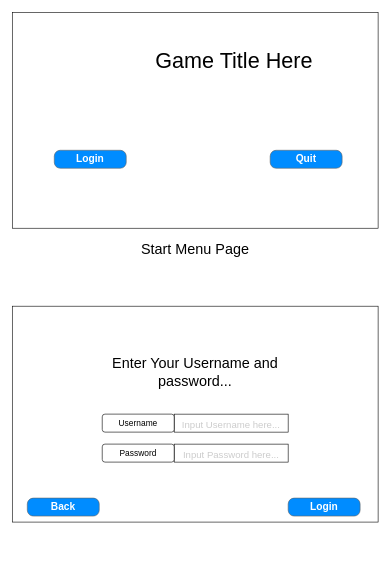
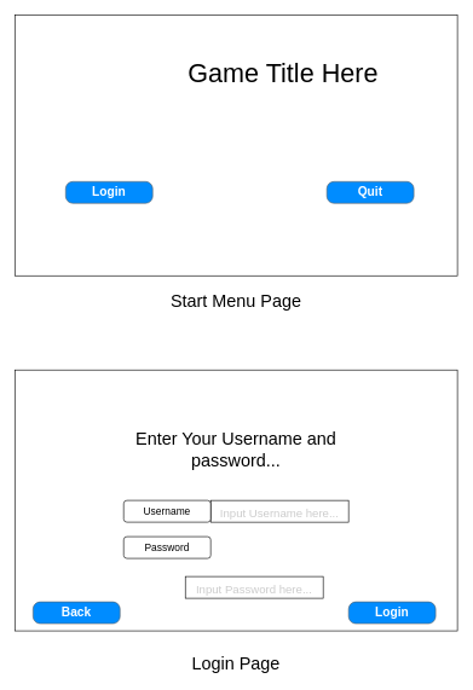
  <mxCell id="0" />
  <mxCell id="1" parent="0" />
  <mxCell id="2" value="" style="rounded=0;whiteSpace=wrap;html=1;" parent="1" vertex="1"><mxGeometry x="20" y="20" width="610" height="360" as="geometry" /></mxCell>
  <mxCell id="3" value="Login" style="strokeWidth=1;shadow=0;dashed=0;align=center;html=1;shape=mxgraph.mockup.buttons.button;strokeColor=#666666;fontColor=#ffffff;mainText=;buttonStyle=round;fontSize=17;fontStyle=1;fillColor=#008cff;whiteSpace=wrap;" parent="1" vertex="1"><mxGeometry x="90" y="250" width="120" height="30" as="geometry" /></mxCell>
  <mxCell id="4" value="&lt;span style=&quot;font-size: 36px;&quot;&gt;Game Title Here&lt;/span&gt;" style="text;html=1;strokeColor=none;fillColor=none;align=center;verticalAlign=middle;whiteSpace=wrap;rounded=0;" parent="1" vertex="1"><mxGeometry x="210" y="40" width="360" height="120" as="geometry" /></mxCell>
  <mxCell id="5" value="Quit" style="strokeWidth=1;shadow=0;dashed=0;align=center;html=1;shape=mxgraph.mockup.buttons.button;strokeColor=#666666;fontColor=#ffffff;mainText=;buttonStyle=round;fontSize=17;fontStyle=1;fillColor=#008cff;whiteSpace=wrap;" parent="1" vertex="1"><mxGeometry x="450" y="250" width="120" height="30" as="geometry" /></mxCell>
  <mxCell id="6" value="&lt;span style=&quot;font-size: 24px;&quot;&gt;Start Menu Page&lt;/span&gt;" style="text;html=1;strokeColor=none;fillColor=none;align=center;verticalAlign=middle;whiteSpace=wrap;rounded=0;fontSize=36;" parent="1" vertex="1"><mxGeometry x="20" y="390" width="610" height="40" as="geometry" /></mxCell>
  <mxCell id="7" value="" style="rounded=0;whiteSpace=wrap;html=1;" parent="1" vertex="1"><mxGeometry x="20" y="510" width="610" height="360" as="geometry" /></mxCell>
  <mxCell id="8" value="Back" style="strokeWidth=1;shadow=0;dashed=0;align=center;html=1;shape=mxgraph.mockup.buttons.button;strokeColor=#666666;fontColor=#ffffff;mainText=;buttonStyle=round;fontSize=17;fontStyle=1;fillColor=#008cff;whiteSpace=wrap;" parent="1" vertex="1"><mxGeometry x="45" y="830" width="120" height="30" as="geometry" /></mxCell>
  <mxCell id="9" value="&lt;span style=&quot;font-size: 24px;&quot;&gt;Enter Your Username and password...&lt;/span&gt;" style="text;html=1;strokeColor=none;fillColor=none;align=center;verticalAlign=middle;whiteSpace=wrap;rounded=0;" parent="1" vertex="1"><mxGeometry x="145" y="580" width="360" height="80" as="geometry" /></mxCell>
  <mxCell id="10" value="Login" style="strokeWidth=1;shadow=0;dashed=0;align=center;html=1;shape=mxgraph.mockup.buttons.button;strokeColor=#666666;fontColor=#ffffff;mainText=;buttonStyle=round;fontSize=17;fontStyle=1;fillColor=#008cff;whiteSpace=wrap;" parent="1" vertex="1"><mxGeometry x="480" y="830" width="120" height="30" as="geometry" /></mxCell>
+ <mxCell id="11" value="&lt;span style=&quot;font-size: 24px;&quot;&gt;Login Page&lt;/span&gt;" style="text;html=1;strokeColor=none;fillColor=none;align=center;verticalAlign=middle;whiteSpace=wrap;rounded=0;fontSize=36;" parent="1" vertex="1"><mxGeometry x="20" y="890" width="610" height="40" as="geometry" /></mxCell>
  <mxCell id="12" value="&lt;font color=&quot;#cccccc&quot; size=&quot;3&quot;&gt;Input Username here...&lt;/font&gt;" style="rounded=0;whiteSpace=wrap;html=1;fontSize=24;" parent="1" vertex="1"><mxGeometry x="290" y="690" width="190" height="30" as="geometry" /></mxCell>
  <mxCell id="13" value="&lt;font color=&quot;#000000&quot;&gt;Username&lt;/font&gt;" style="rounded=1;whiteSpace=wrap;html=1;fontSize=14;fontColor=#CCCCCC;" parent="1" vertex="1"><mxGeometry x="170" y="690" width="120" height="30" as="geometry" /></mxCell>
- <mxCell id="14" value="&lt;font color=&quot;#cccccc&quot; size=&quot;3&quot;&gt;Input Password here...&lt;/font&gt;" style="rounded=0;whiteSpace=wrap;html=1;fontSize=24;" parent="1" vertex="1"><mxGeometry x="290" y="740" width="190" height="30" as="geometry" /></mxCell>
+ <mxCell id="14" value="&lt;font color=&quot;#cccccc&quot; size=&quot;3&quot;&gt;Input Password here...&lt;/font&gt;" style="rounded=0;whiteSpace=wrap;html=1;fontSize=24;" parent="1" vertex="1"><mxGeometry x="255" y="795" width="190" height="30" as="geometry" /></mxCell>
  <mxCell id="15" value="&lt;font color=&quot;#000000&quot;&gt;Password&lt;/font&gt;" style="rounded=1;whiteSpace=wrap;html=1;fontSize=14;fontColor=#CCCCCC;" parent="1" vertex="1"><mxGeometry x="170" y="740" width="120" height="30" as="geometry" /></mxCell>
